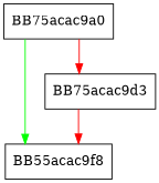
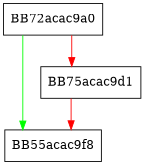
  digraph {
    splines=ortho
    node [shape=box]
    edge [color=red]
    n1 [label=BB55acac9f8]
-   BB75acac9a0
-   BB75acac9d1 [label=BB75acac9d3]
+   BB75acac9a0 [label=BB72acac9a0]
+   BB75acac9d1
    BB75acac9a0 -> n1 [color=green]
    BB75acac9a0 -> BB75acac9d1
    BB75acac9d1 -> n1
  }
